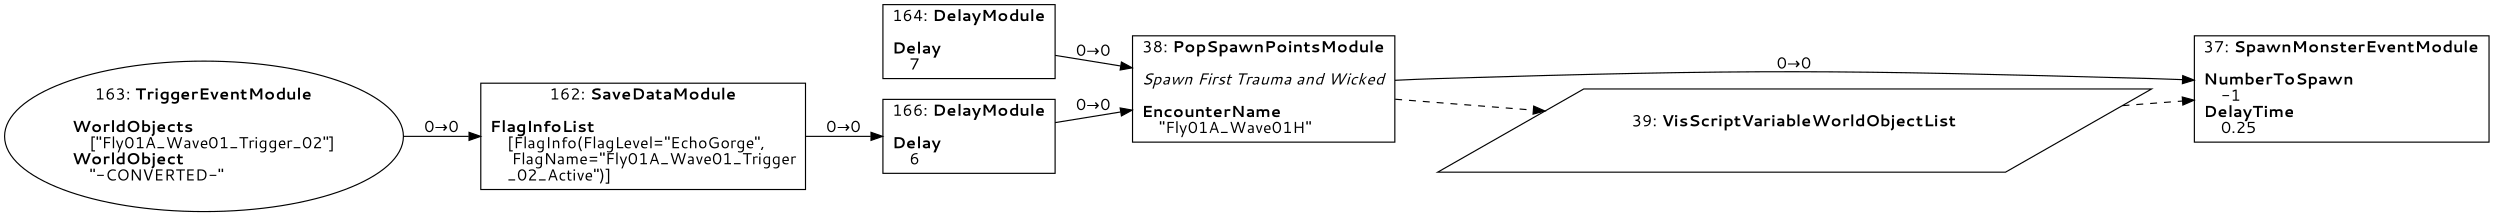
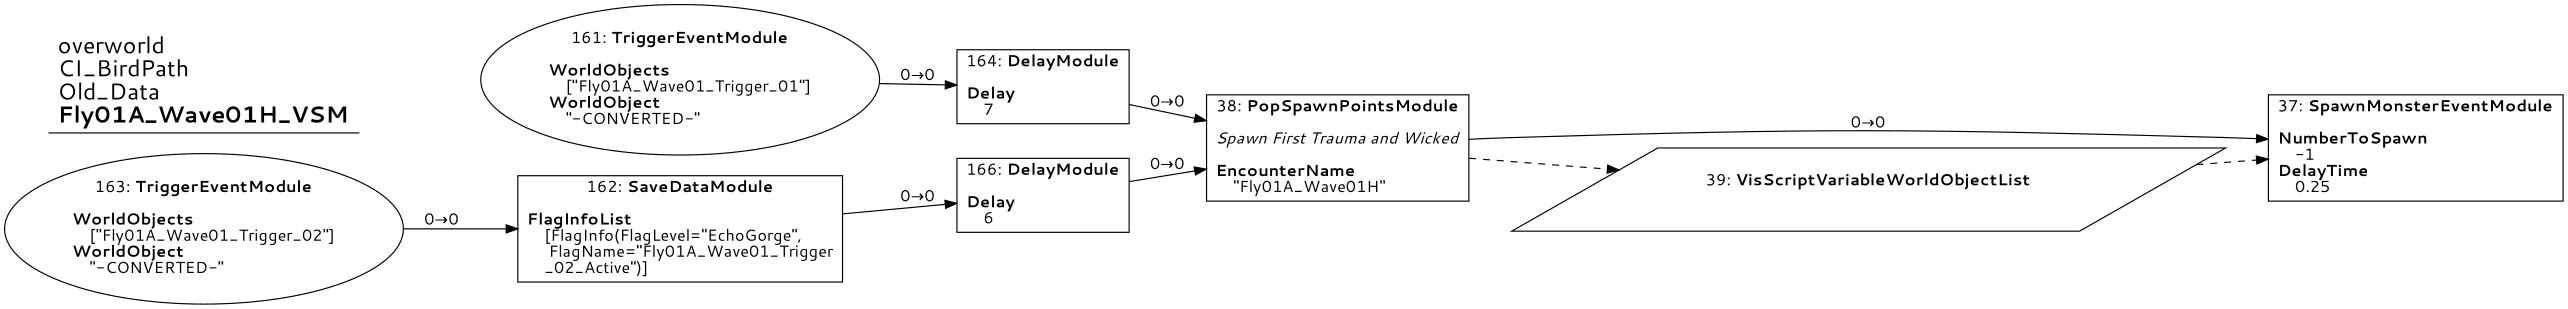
  digraph {
    fontname="Segoe UI"
    rankdir=LR
    splines=spline
    node [fontname="Segoe UI" shape=box]
    edge [fontname="Segoe UI"]
    n1 [label=<37: <b>SpawnMonsterEventModule</b><br/><br/><b>NumberToSpawn</b><br align="left"/>    -1<br align="left"/><b>DelayTime</b><br align="left"/>    0.25<br align="left"/>>]
    n2 [label=<39: <b>VisScriptVariableWorldObjectList</b><br/><br/>> shape=parallelogram]
    n3 [label=<38: <b>PopSpawnPointsModule</b><br/><br/><i>Spawn First Trauma and Wicked<br align="left"/></i><br align="left"/><b>EncounterName</b><br align="left"/>    &quot;Fly01A_Wave01H&quot;<br align="left"/>>]
+   n4 [label=<161: <b>TriggerEventModule</b><br/><br/><b>WorldObjects</b><br align="left"/>    [&quot;Fly01A_Wave01_Trigger_01&quot;]<br align="left"/><b>WorldObject</b><br align="left"/>    &quot;-CONVERTED-&quot;<br align="left"/>> shape=oval]
    n5 [label=<164: <b>DelayModule</b><br/><br/><b>Delay</b><br align="left"/>    7<br align="left"/>>]
    n6 [label=<162: <b>SaveDataModule</b><br/><br/><b>FlagInfoList</b><br align="left"/>    [FlagInfo(FlagLevel=&quot;EchoGorge&quot;,<br align="left"/>     FlagName=&quot;Fly01A_Wave01_Trigger<br align="left"/>    _02_Active&quot;)]<br align="left"/>>]
    n7 [label=<166: <b>DelayModule</b><br/><br/><b>Delay</b><br align="left"/>    6<br align="left"/>>]
    n8 [label=<163: <b>TriggerEventModule</b><br/><br/><b>WorldObjects</b><br align="left"/>    [&quot;Fly01A_Wave01_Trigger_02&quot;]<br align="left"/><b>WorldObject</b><br align="left"/>    &quot;-CONVERTED-&quot;<br align="left"/>> shape=oval]
+   n9 [label=<<font point-size="20">overworld<br align="left"/>CI_BirdPath<br align="left"/>Old_Data<br align="left"/><b>Fly01A_Wave01H_VSM</b><br align="left"/></font>> shape=underline]
    n2 -> n1 [style=dashed]
    n3 -> n1 [label="0→0"]
    n3 -> n2 [style=dashed]
+   n4 -> n5 [label="0→0"]
    n5 -> n3 [label="0→0"]
    n6 -> n7 [label="0→0"]
    n7 -> n3 [label="0→0"]
    n8 -> n6 [label="0→0"]
  }
